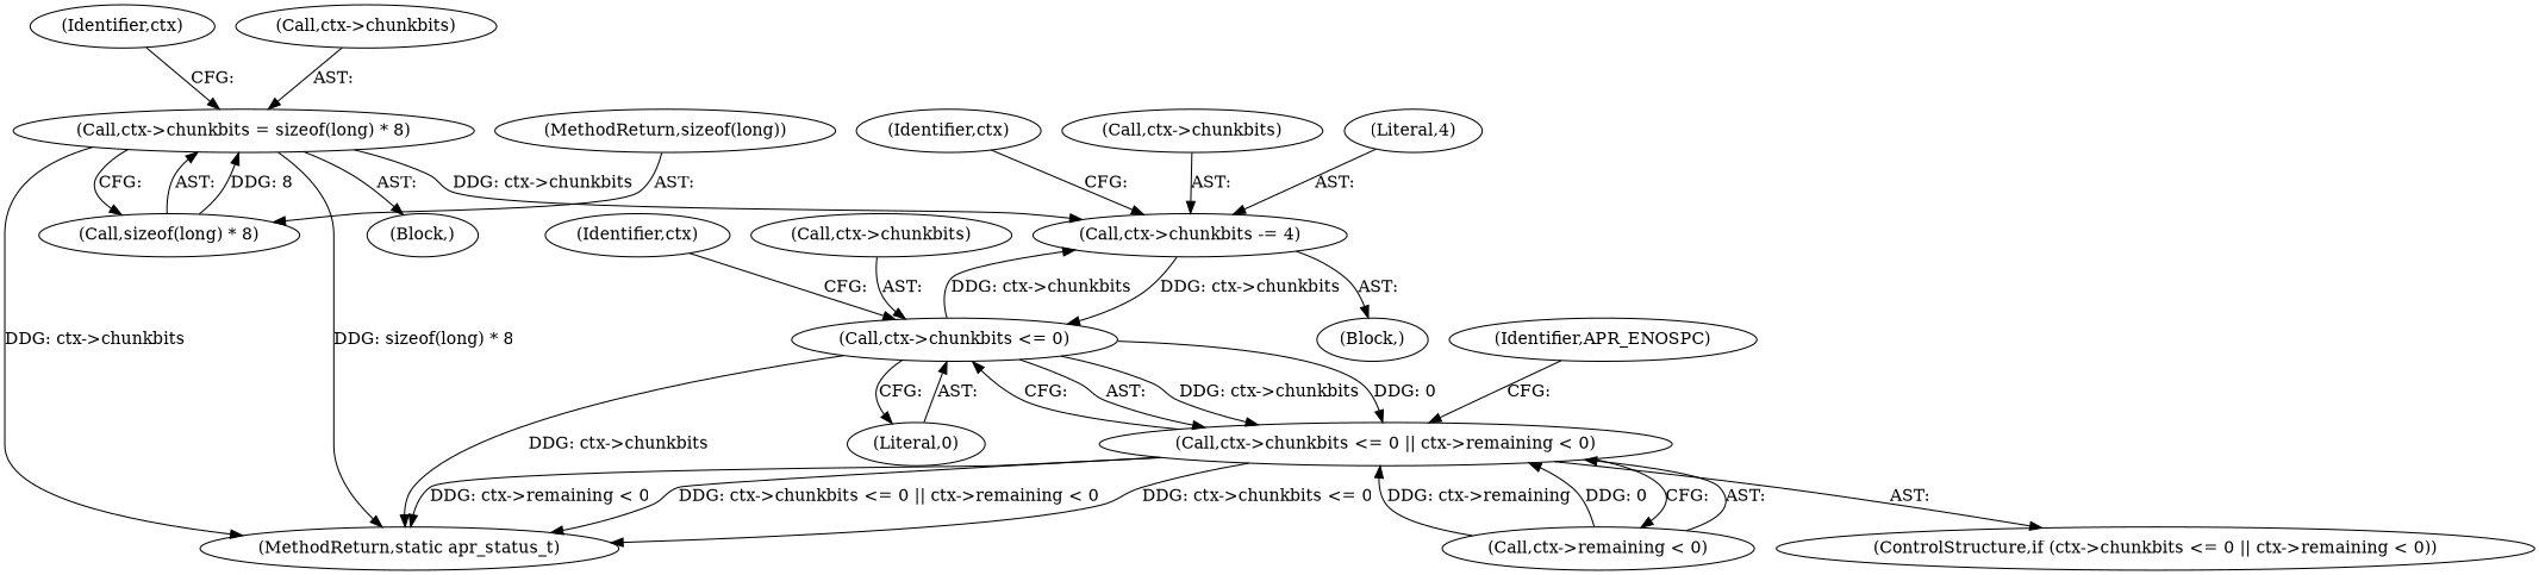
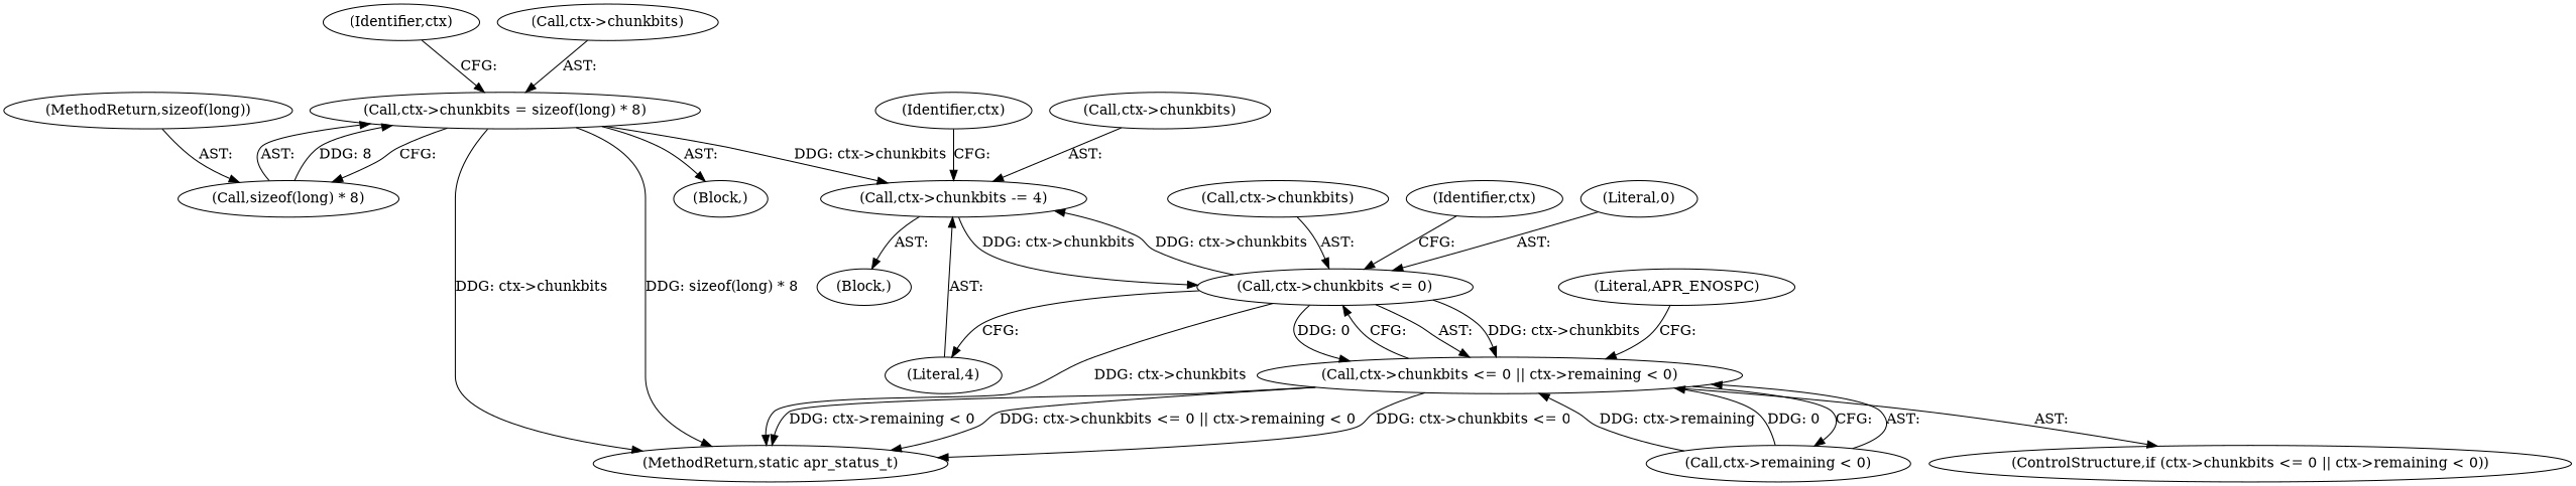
  digraph {
    fontname="DejaVu Serif"
    node [fontname="DejaVu Serif"]
    edge [fontname="DejaVu Serif"]
    n1 [label="(Call,ctx->chunkbits -= 4)"]
    n2 [label="(Call,ctx->chunkbits <= 0)"]
    n3 [label="(Block,)"]
    n4 [label="(Call,ctx->chunkbits <= 0 || ctx->remaining < 0)"]
    n5 [label="(Literal,0)"]
    n6 [label="(MethodReturn,static apr_status_t)"]
    n7 [label="(Literal,4)"]
    n8 [label="(ControlStructure,if (ctx->chunkbits <= 0 || ctx->remaining < 0))"]
    n9 [label="(Call,ctx->remaining < 0)"]
    n10 [label="(Call,ctx->chunkbits = sizeof(long) * 8)"]
    n11 [label="(Call,sizeof(long) * 8)"]
    n12 [label="(Block,)"]
    n13 [label="(Identifier,ctx)"]
    n14 [label="(Call,ctx->chunkbits)"]
    n15 [label="(Identifier,ctx)"]
    n16 [label="(Call,ctx->chunkbits)"]
-   n17 [label="(Identifier,APR_ENOSPC)"]
+   n17 [label="(Literal,APR_ENOSPC)"]
    n18 [label="(Identifier,ctx)"]
    n19 [label="(Call,ctx->chunkbits)"]
    n20 [label="(MethodReturn,sizeof(long))"]
    n1 -> n2 [label="DDG: ctx->chunkbits"]
    n1 -> n3 [label="AST: "]
    n2 -> n1 [label="DDG: ctx->chunkbits"]
    n2 -> n4 [label="AST: "]
    n2 -> n4 [label="DDG: ctx->chunkbits"]
    n2 -> n4 [label="DDG: 0"]
-   n2 -> n5 [label="CFG: "]
+   n2 -> n7 [label="CFG: "]
    n2 -> n6 [label="DDG: ctx->chunkbits"]
    n4 -> n2 [label="CFG: "]
    n4 -> n6 [label="DDG: ctx->remaining < 0"]
    n4 -> n6 [label="DDG: ctx->chunkbits <= 0 || ctx->remaining < 0"]
    n4 -> n6 [label="DDG: ctx->chunkbits <= 0"]
    n4 -> n8 [label="AST: "]
    n4 -> n9 [label="CFG: "]
    n5 -> n2 [label="AST: "]
    n7 -> n1 [label="AST: "]
    n9 -> n4 [label="AST: "]
    n9 -> n4 [label="DDG: ctx->remaining"]
    n9 -> n4 [label="DDG: 0"]
    n10 -> n1 [label="DDG: ctx->chunkbits"]
    n10 -> n6 [label="DDG: ctx->chunkbits"]
    n10 -> n6 [label="DDG: sizeof(long) * 8"]
    n10 -> n11 [label="CFG: "]
    n10 -> n12 [label="AST: "]
    n11 -> n10 [label="AST: "]
    n11 -> n10 [label="DDG: 8"]
    n13 -> n10 [label="CFG: "]
    n14 -> n2 [label="AST: "]
    n15 -> n2 [label="CFG: "]
    n16 -> n10 [label="AST: "]
    n17 -> n4 [label="CFG: "]
    n18 -> n1 [label="CFG: "]
    n19 -> n1 [label="AST: "]
    n20 -> n11 [label="AST: "]
  }
